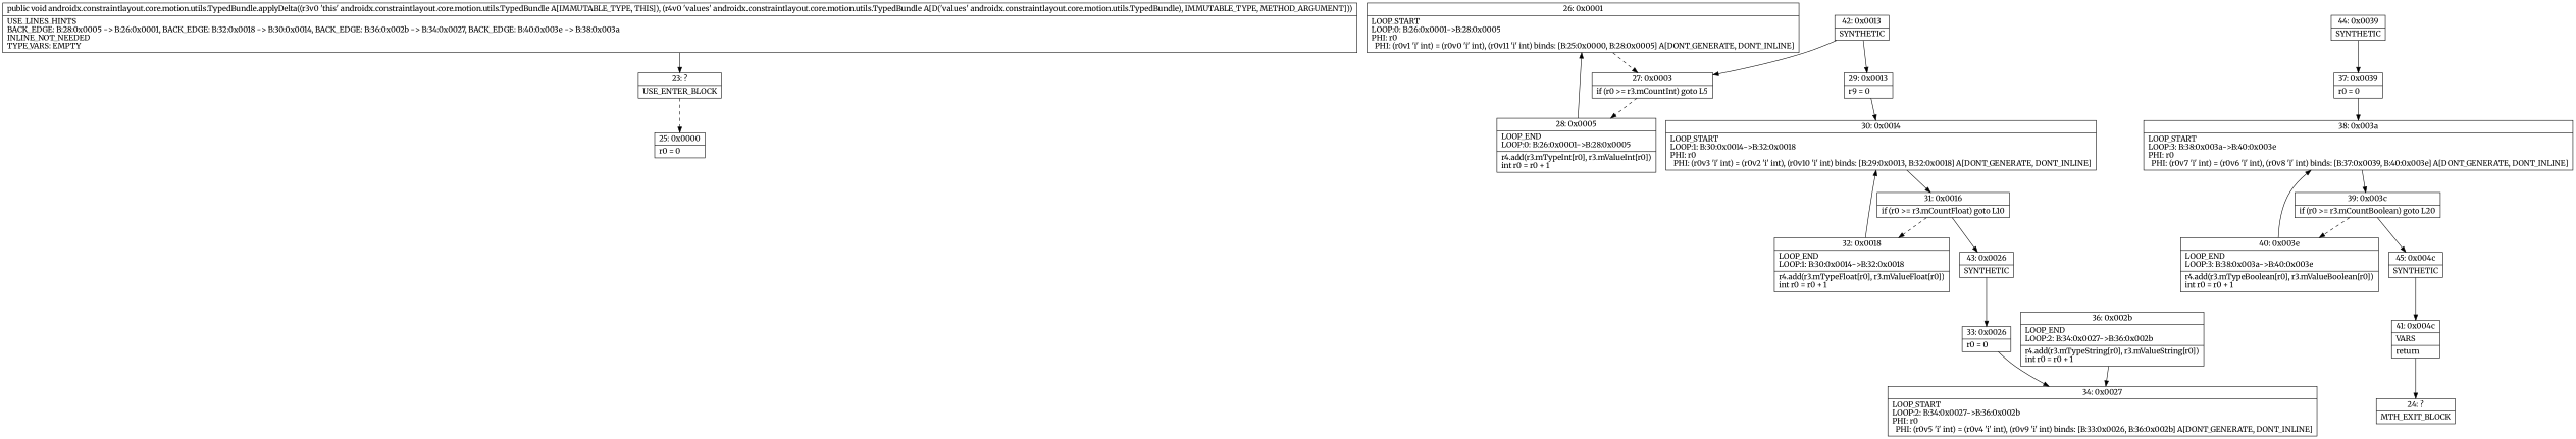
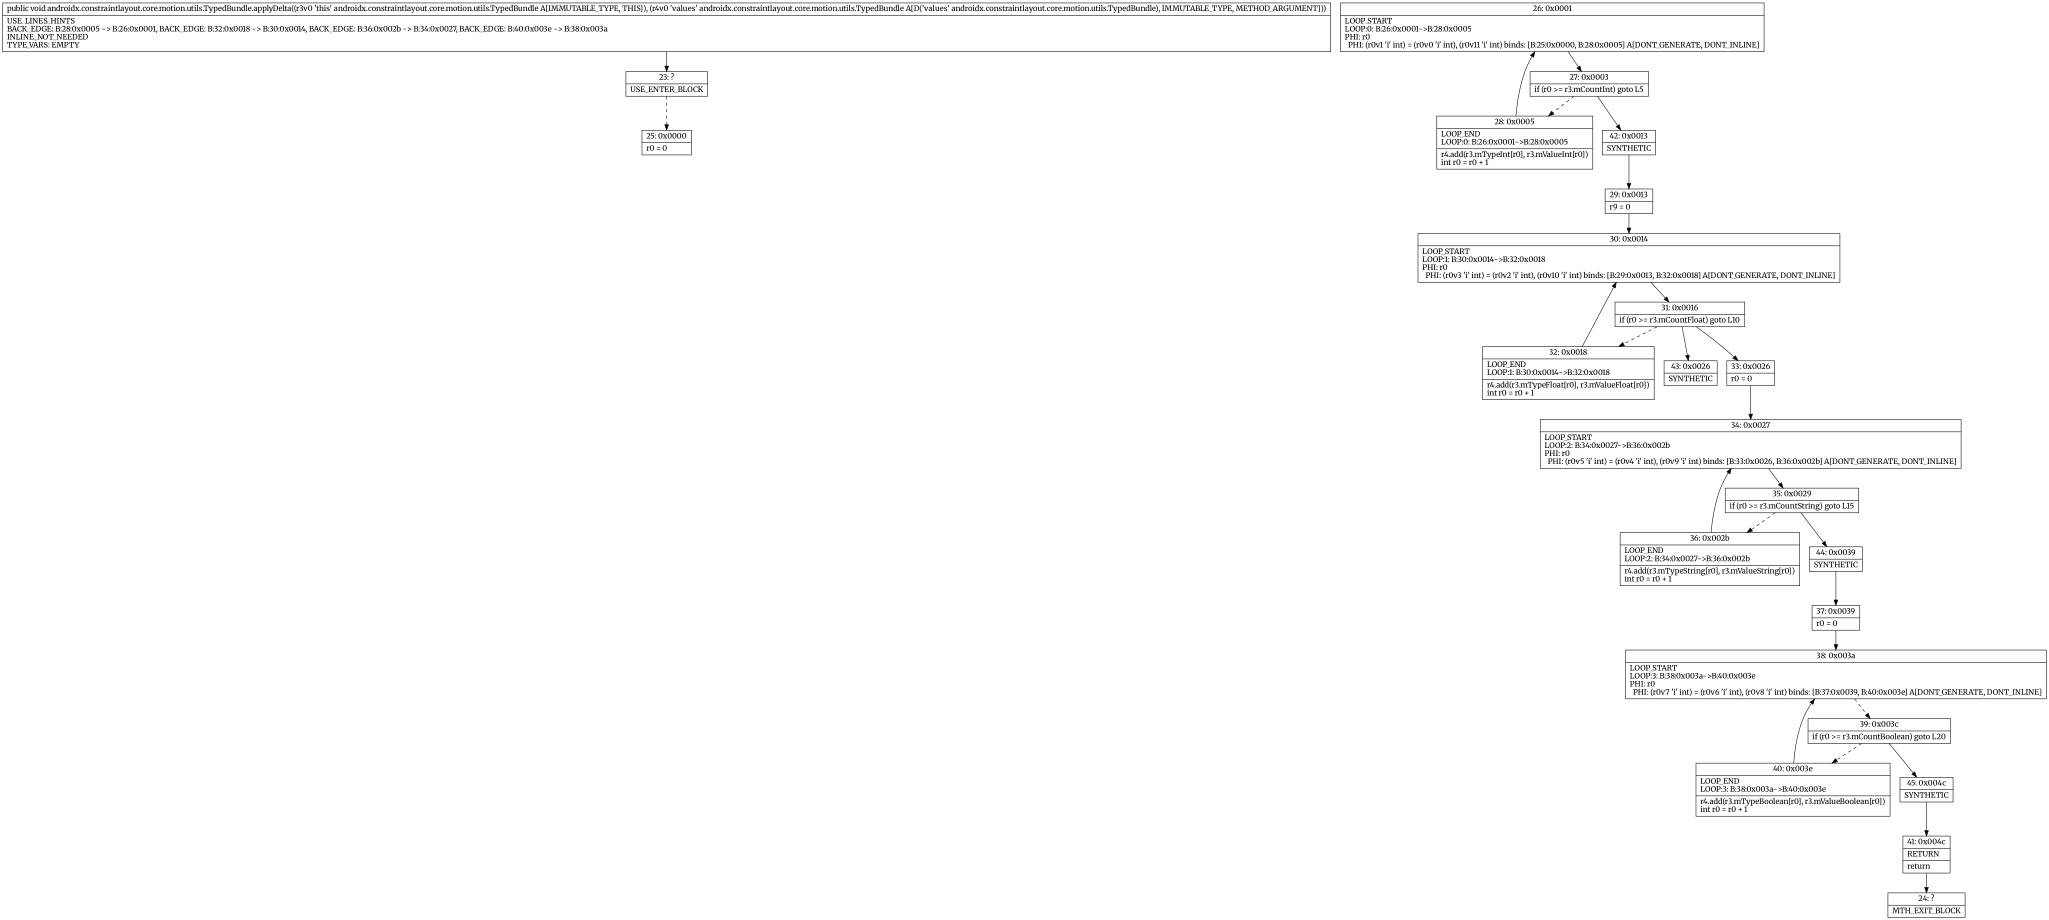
  digraph {
    fontname=Merriweather
    node [fontname=Merriweather shape=record]
    edge [fontname=Merriweather]
    n1 [label="{23\:\ ?|USE_ENTER_BLOCK\l}"]
    n2 [label="{25\:\ 0x0000|r0 = 0\l}"]
    n3 [label="{26\:\ 0x0001|LOOP_START\lLOOP:0: B:26:0x0001\-\>B:28:0x0005\lPHI: r0 \l  PHI: (r0v1 'i' int) = (r0v0 'i' int), (r0v11 'i' int) binds: [B:25:0x0000, B:28:0x0005] A[DONT_GENERATE, DONT_INLINE]\l}"]
    n4 [label="{27\:\ 0x0003|if (r0 \>= r3.mCountInt) goto L5\l}"]
    n5 [label="{28\:\ 0x0005|LOOP_END\lLOOP:0: B:26:0x0001\-\>B:28:0x0005\l|r4.add(r3.mTypeInt[r0], r3.mValueInt[r0])\lint r0 = r0 + 1\l}"]
    n6 [label="{42\:\ 0x0013|SYNTHETIC\l}"]
    n7 [label="{29\:\ 0x0013|r9 = 0\l}"]
    n8 [label="{30\:\ 0x0014|LOOP_START\lLOOP:1: B:30:0x0014\-\>B:32:0x0018\lPHI: r0 \l  PHI: (r0v3 'i' int) = (r0v2 'i' int), (r0v10 'i' int) binds: [B:29:0x0013, B:32:0x0018] A[DONT_GENERATE, DONT_INLINE]\l}"]
    n9 [label="{31\:\ 0x0016|if (r0 \>= r3.mCountFloat) goto L10\l}"]
    n10 [label="{32\:\ 0x0018|LOOP_END\lLOOP:1: B:30:0x0014\-\>B:32:0x0018\l|r4.add(r3.mTypeFloat[r0], r3.mValueFloat[r0])\lint r0 = r0 + 1\l}"]
    n11 [label="{43\:\ 0x0026|SYNTHETIC\l}"]
    n12 [label="{33\:\ 0x0026|r0 = 0\l}"]
    n13 [label="{34\:\ 0x0027|LOOP_START\lLOOP:2: B:34:0x0027\-\>B:36:0x002b\lPHI: r0 \l  PHI: (r0v5 'i' int) = (r0v4 'i' int), (r0v9 'i' int) binds: [B:33:0x0026, B:36:0x002b] A[DONT_GENERATE, DONT_INLINE]\l}"]
+   n14 [label="{35\:\ 0x0029|if (r0 \>= r3.mCountString) goto L15\l}"]
    n15 [label="{36\:\ 0x002b|LOOP_END\lLOOP:2: B:34:0x0027\-\>B:36:0x002b\l|r4.add(r3.mTypeString[r0], r3.mValueString[r0])\lint r0 = r0 + 1\l}"]
    n16 [label="{44\:\ 0x0039|SYNTHETIC\l}"]
    n17 [label="{37\:\ 0x0039|r0 = 0\l}"]
    n18 [label="{38\:\ 0x003a|LOOP_START\lLOOP:3: B:38:0x003a\-\>B:40:0x003e\lPHI: r0 \l  PHI: (r0v7 'i' int) = (r0v6 'i' int), (r0v8 'i' int) binds: [B:37:0x0039, B:40:0x003e] A[DONT_GENERATE, DONT_INLINE]\l}"]
    n19 [label="{39\:\ 0x003c|if (r0 \>= r3.mCountBoolean) goto L20\l}"]
    n20 [label="{40\:\ 0x003e|LOOP_END\lLOOP:3: B:38:0x003a\-\>B:40:0x003e\l|r4.add(r3.mTypeBoolean[r0], r3.mValueBoolean[r0])\lint r0 = r0 + 1\l}"]
    n21 [label="{45\:\ 0x004c|SYNTHETIC\l}"]
-   n22 [label="{41\:\ 0x004c|VARS\l|return\l}"]
+   n22 [label="{41\:\ 0x004c|RETURN\l|return\l}"]
    n23 [label="{24\:\ ?|MTH_EXIT_BLOCK\l}"]
    n24 [label="{public void androidx.constraintlayout.core.motion.utils.TypedBundle.applyDelta((r3v0 'this' androidx.constraintlayout.core.motion.utils.TypedBundle A[IMMUTABLE_TYPE, THIS]), (r4v0 'values' androidx.constraintlayout.core.motion.utils.TypedBundle A[D('values' androidx.constraintlayout.core.motion.utils.TypedBundle), IMMUTABLE_TYPE, METHOD_ARGUMENT]))  | USE_LINES_HINTS\lBACK_EDGE: B:28:0x0005 \-\> B:26:0x0001, BACK_EDGE: B:32:0x0018 \-\> B:30:0x0014, BACK_EDGE: B:36:0x002b \-\> B:34:0x0027, BACK_EDGE: B:40:0x003e \-\> B:38:0x003a\lINLINE_NOT_NEEDED\lTYPE_VARS: EMPTY\l}"]
    n1 -> n2 [style=dashed]
-   n3 -> n4 [style=dashed]
+   n3 -> n4
    n4 -> n5 [style=dashed]
-   n6 -> n4
+   n4 -> n6
    n5 -> n3
    n6 -> n7
    n7 -> n8
    n8 -> n9
    n9 -> n10 [style=dashed]
    n9 -> n11
    n10 -> n8
-   n11 -> n12
+   n9 -> n12
    n12 -> n13
+   n13 -> n14
+   n14 -> n15 [style=dashed]
+   n14 -> n16
    n15 -> n13
    n16 -> n17
    n17 -> n18
-   n18 -> n19
+   n18 -> n19 [style=dashed]
    n19 -> n20 [style=dashed]
    n19 -> n21
    n20 -> n18
    n21 -> n22
    n22 -> n23
    n24 -> n1
  }
